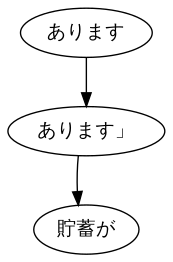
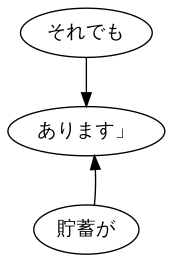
  digraph {
    fontname="Source Code Pro"
    node [fontname="Source Code Pro"]
    edge [fontname="Source Code Pro"]
-   n1 [label="あります"]
+   n1 [label="それでも"]
    n2 [label="あります」"]
    n3 [label="貯蓄が"]
    n1 -> n2
-   n2 -> n3
+   n3 -> n2
  }
